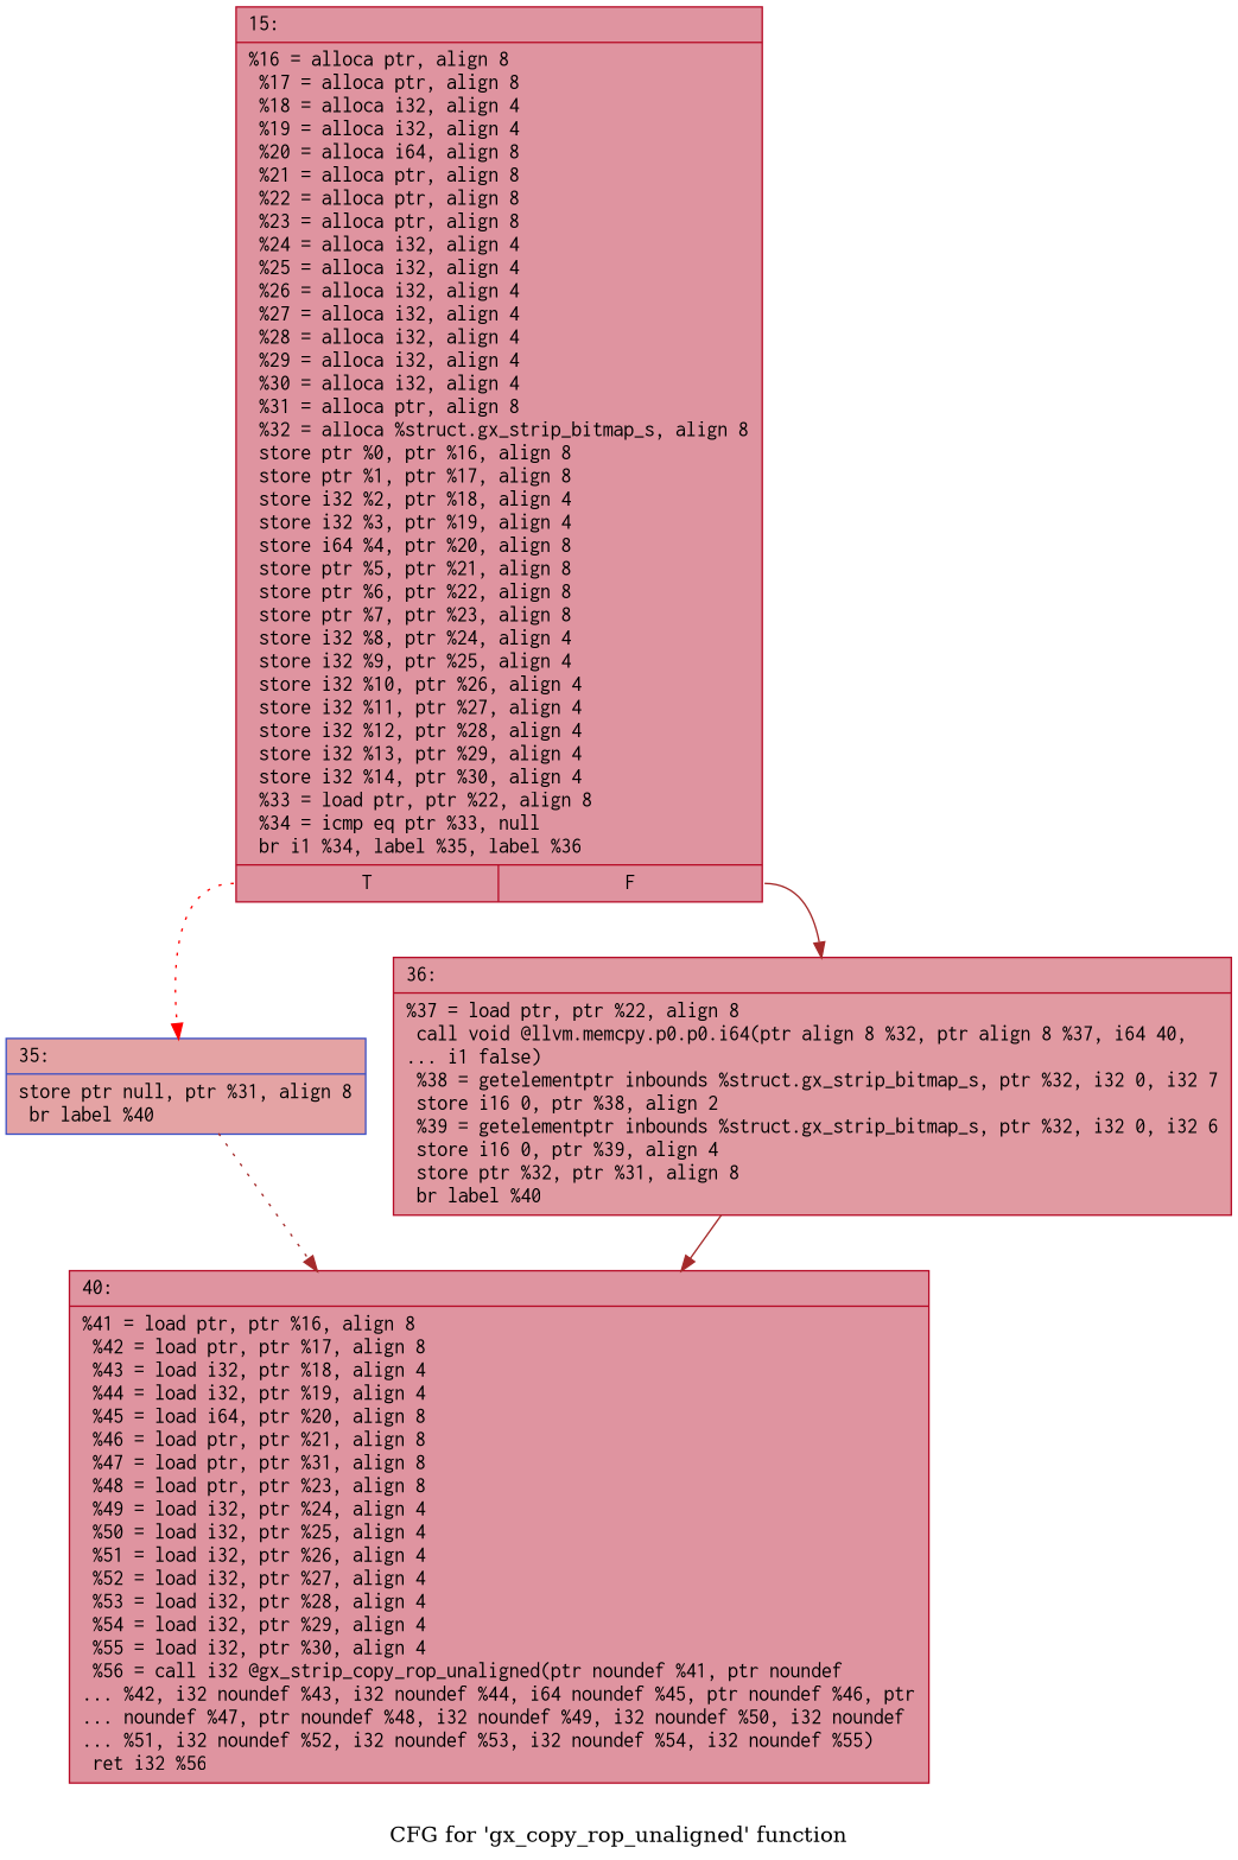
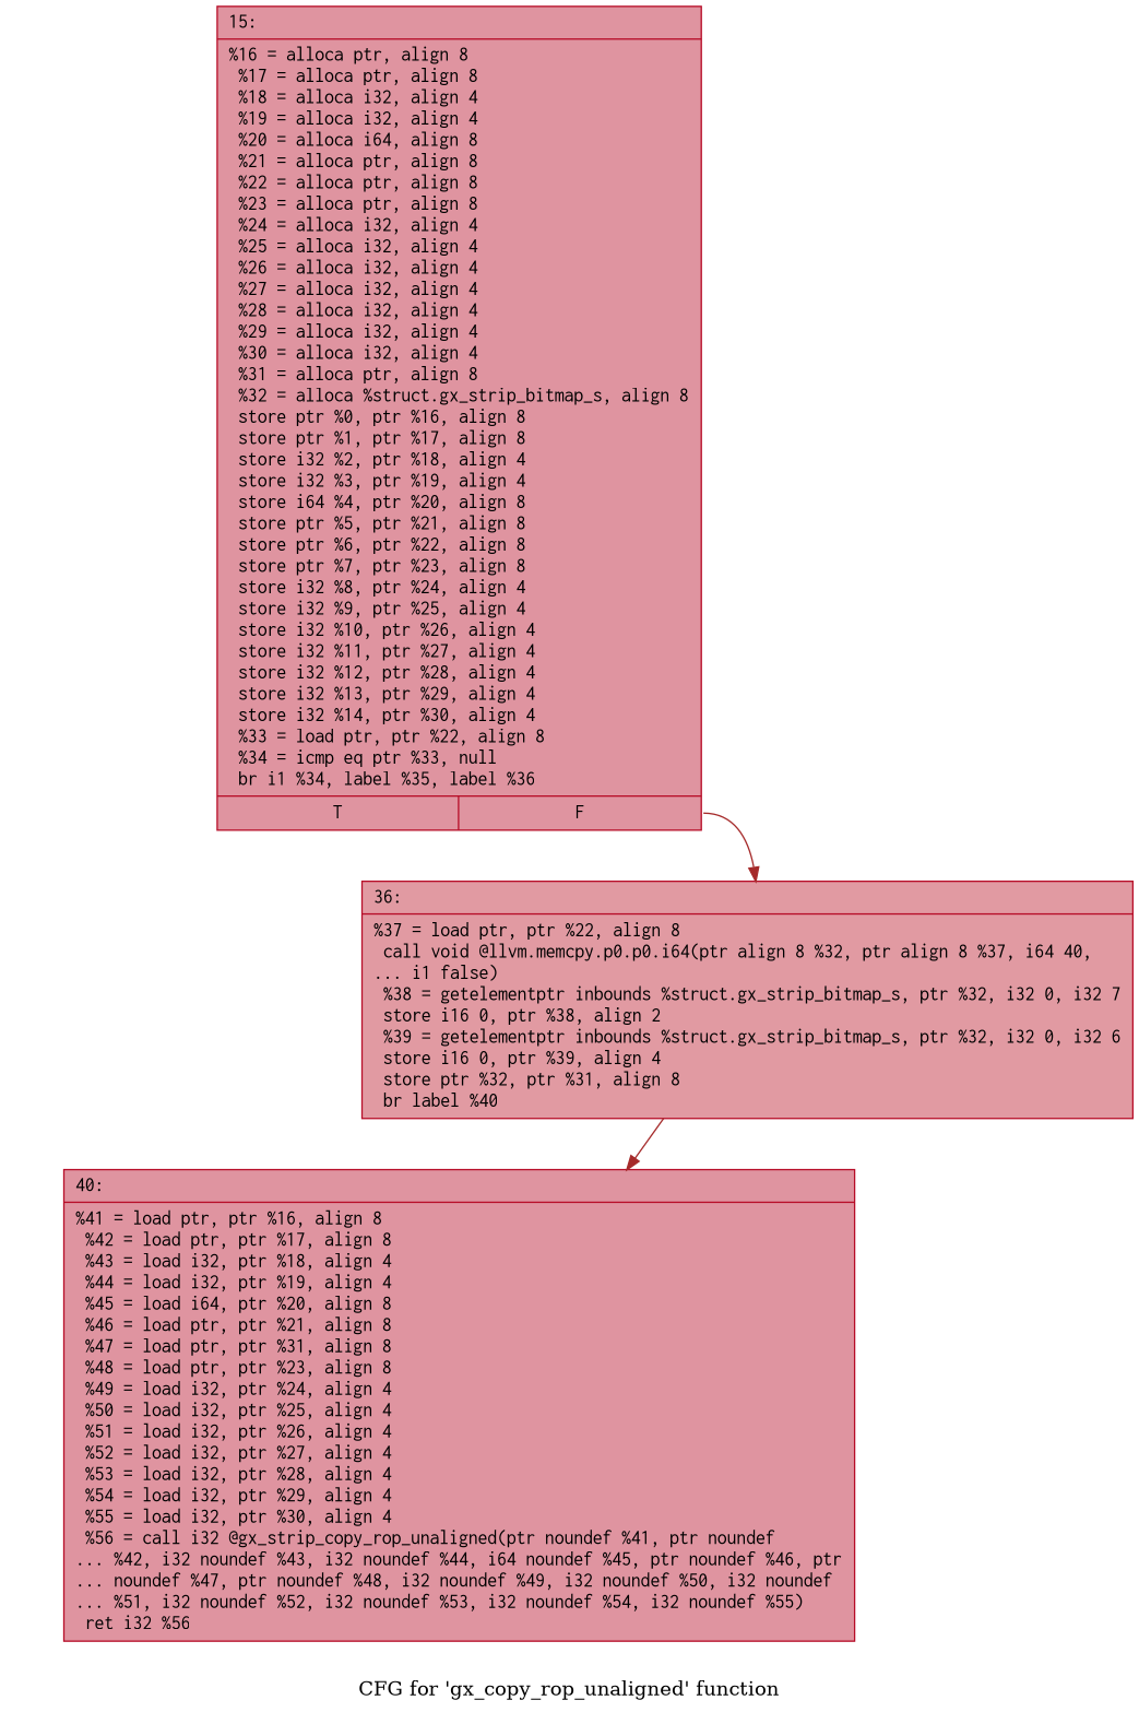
  digraph {
    label="CFG for 'gx_copy_rop_unaligned' function"
    node [color="#b70d28ff" fillcolor="#b70d2870" fontname=Courier shape=record style=filled]
    edge [color=brown style=dotted]
    n1 [label="{15:\l|  %16 = alloca ptr, align 8\l  %17 = alloca ptr, align 8\l  %18 = alloca i32, align 4\l  %19 = alloca i32, align 4\l  %20 = alloca i64, align 8\l  %21 = alloca ptr, align 8\l  %22 = alloca ptr, align 8\l  %23 = alloca ptr, align 8\l  %24 = alloca i32, align 4\l  %25 = alloca i32, align 4\l  %26 = alloca i32, align 4\l  %27 = alloca i32, align 4\l  %28 = alloca i32, align 4\l  %29 = alloca i32, align 4\l  %30 = alloca i32, align 4\l  %31 = alloca ptr, align 8\l  %32 = alloca %struct.gx_strip_bitmap_s, align 8\l  store ptr %0, ptr %16, align 8\l  store ptr %1, ptr %17, align 8\l  store i32 %2, ptr %18, align 4\l  store i32 %3, ptr %19, align 4\l  store i64 %4, ptr %20, align 8\l  store ptr %5, ptr %21, align 8\l  store ptr %6, ptr %22, align 8\l  store ptr %7, ptr %23, align 8\l  store i32 %8, ptr %24, align 4\l  store i32 %9, ptr %25, align 4\l  store i32 %10, ptr %26, align 4\l  store i32 %11, ptr %27, align 4\l  store i32 %12, ptr %28, align 4\l  store i32 %13, ptr %29, align 4\l  store i32 %14, ptr %30, align 4\l  %33 = load ptr, ptr %22, align 8\l  %34 = icmp eq ptr %33, null\l  br i1 %34, label %35, label %36\l|{<s0>T|<s1>F}}"]
-   n2 [color="#3d50c3ff" fillcolor="#c32e3170" label="{35:\l|  store ptr null, ptr %31, align 8\l  br label %40\l}"]
    n3 [fillcolor="#bb1b2c70" label="{36:\l|  %37 = load ptr, ptr %22, align 8\l  call void @llvm.memcpy.p0.p0.i64(ptr align 8 %32, ptr align 8 %37, i64 40,\l... i1 false)\l  %38 = getelementptr inbounds %struct.gx_strip_bitmap_s, ptr %32, i32 0, i32 7\l  store i16 0, ptr %38, align 2\l  %39 = getelementptr inbounds %struct.gx_strip_bitmap_s, ptr %32, i32 0, i32 6\l  store i16 0, ptr %39, align 4\l  store ptr %32, ptr %31, align 8\l  br label %40\l}"]
    n4 [label="{40:\l|  %41 = load ptr, ptr %16, align 8\l  %42 = load ptr, ptr %17, align 8\l  %43 = load i32, ptr %18, align 4\l  %44 = load i32, ptr %19, align 4\l  %45 = load i64, ptr %20, align 8\l  %46 = load ptr, ptr %21, align 8\l  %47 = load ptr, ptr %31, align 8\l  %48 = load ptr, ptr %23, align 8\l  %49 = load i32, ptr %24, align 4\l  %50 = load i32, ptr %25, align 4\l  %51 = load i32, ptr %26, align 4\l  %52 = load i32, ptr %27, align 4\l  %53 = load i32, ptr %28, align 4\l  %54 = load i32, ptr %29, align 4\l  %55 = load i32, ptr %30, align 4\l  %56 = call i32 @gx_strip_copy_rop_unaligned(ptr noundef %41, ptr noundef\l... %42, i32 noundef %43, i32 noundef %44, i64 noundef %45, ptr noundef %46, ptr\l... noundef %47, ptr noundef %48, i32 noundef %49, i32 noundef %50, i32 noundef\l... %51, i32 noundef %52, i32 noundef %53, i32 noundef %54, i32 noundef %55)\l  ret i32 %56\l}"]
-   n1 -> n2 [tailport=s0 color=red]
    n1 -> n3 [tailport=s1 style=solid]
-   n2 -> n4
    n3 -> n4 [style=solid]
  }
